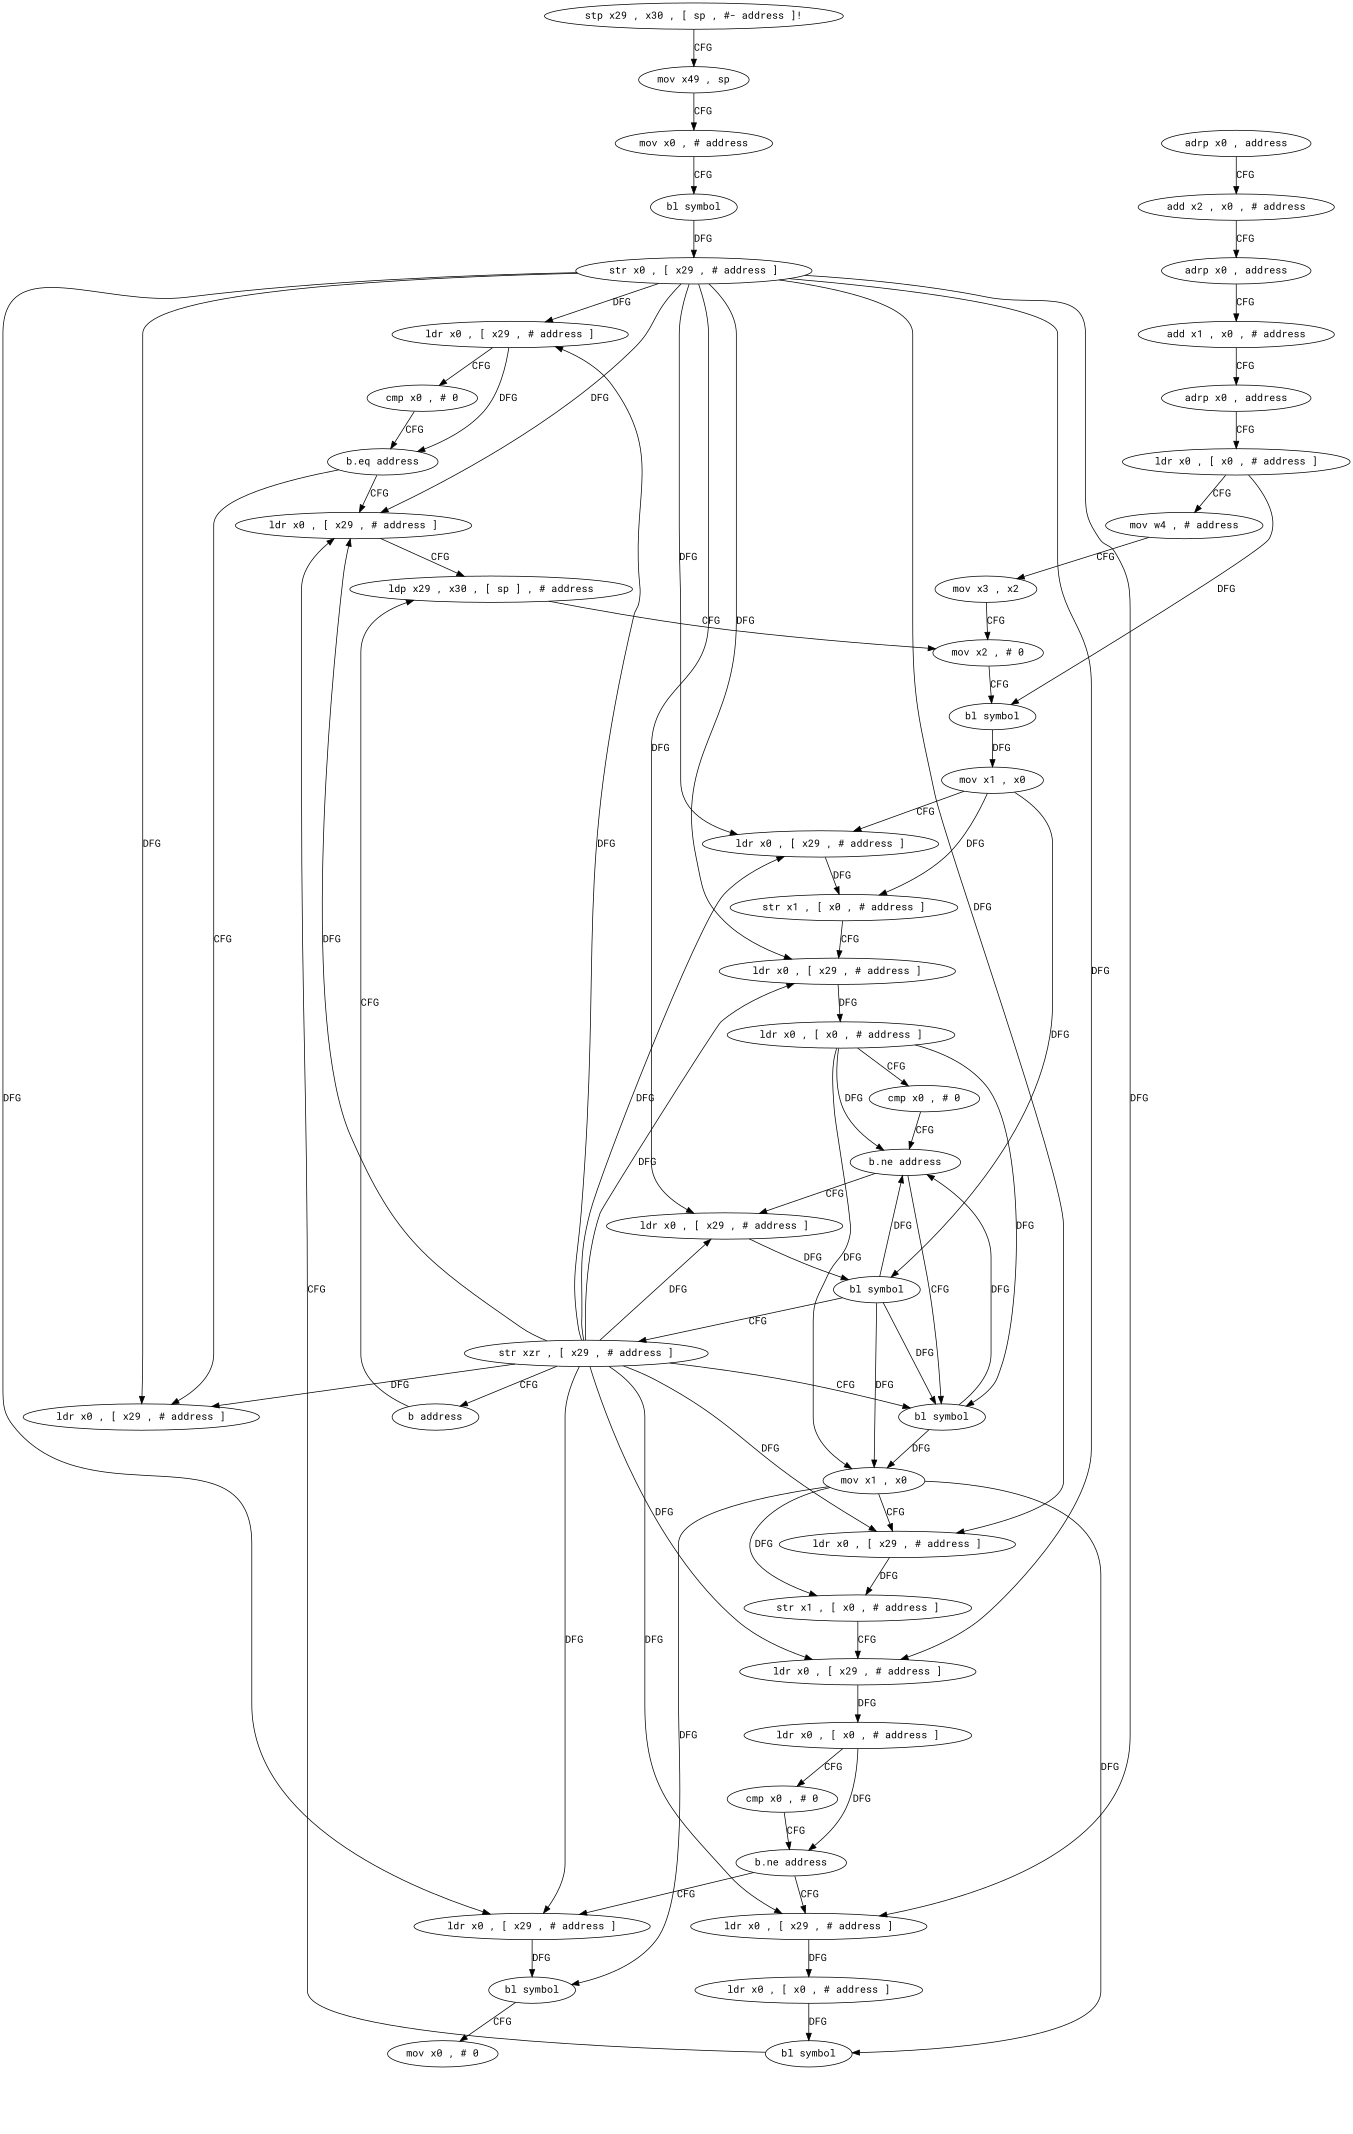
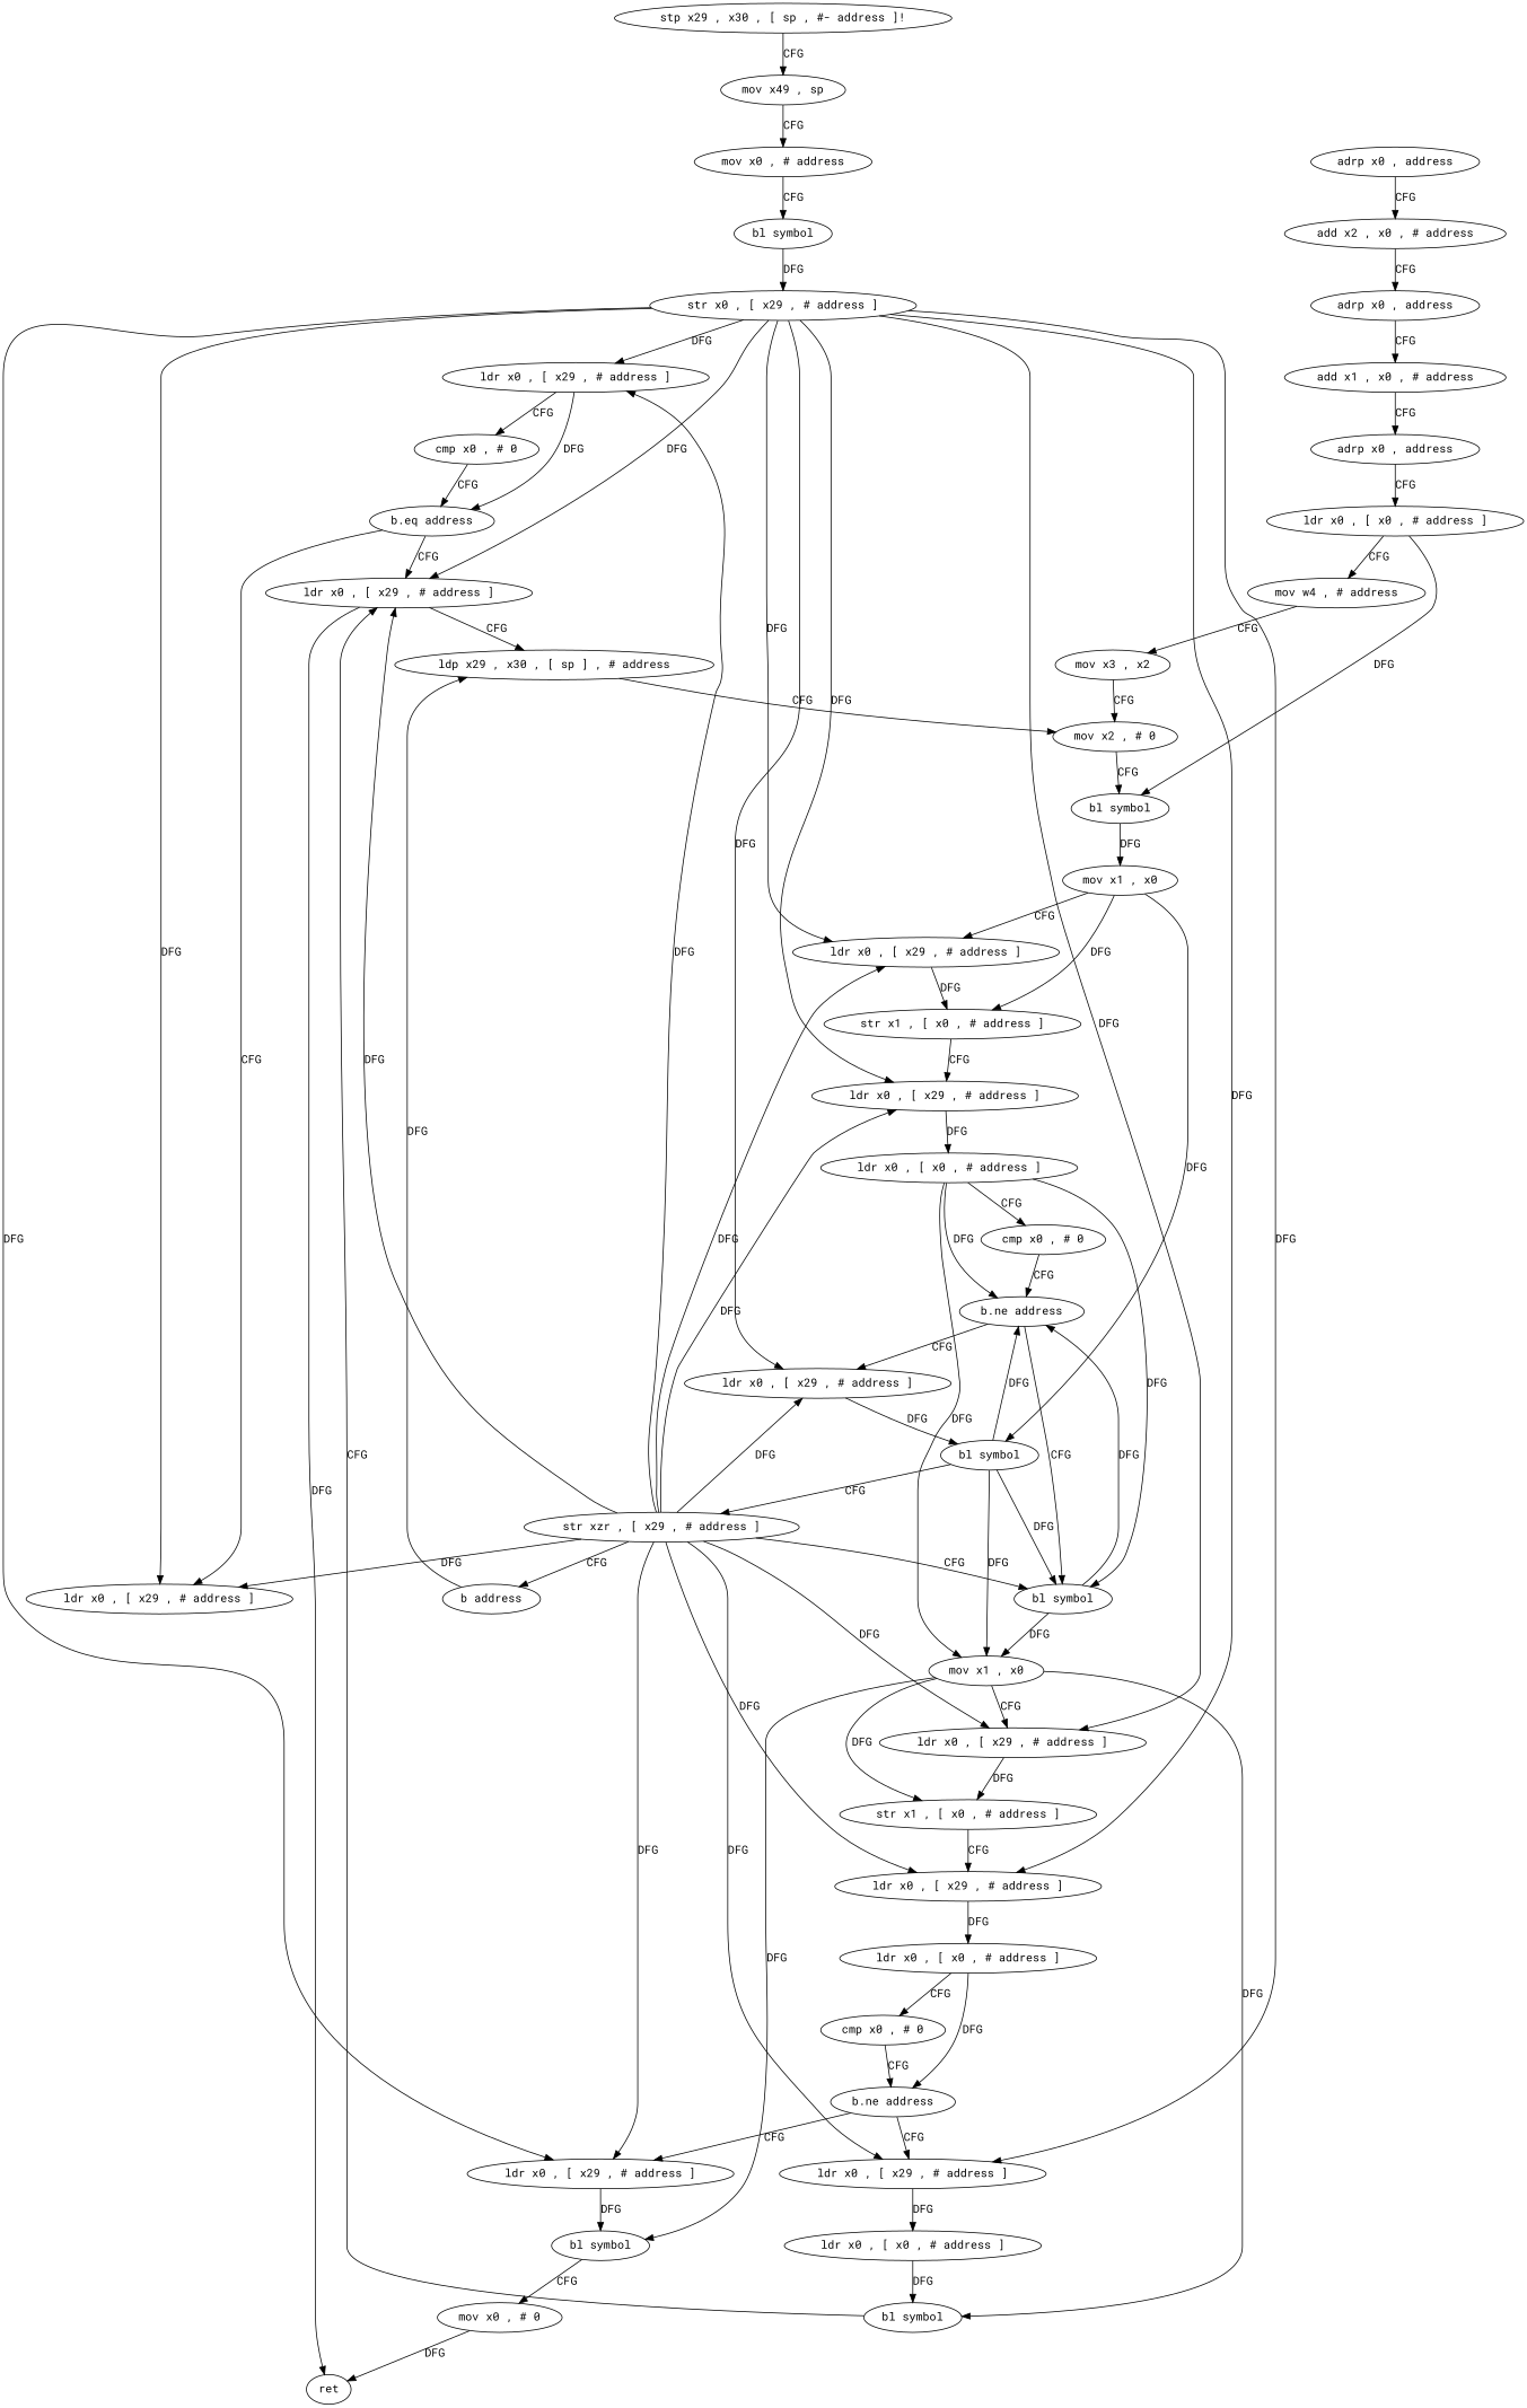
  digraph {
    fontname="Roboto Mono"
    node [fontname="Roboto Mono"]
    edge [fontname="Roboto Mono"]
    n1 [label="stp x29 , x30 , [ sp , #- address ]!"]
    n2 [label="mov x49 , sp"]
    n3 [label="mov x0 , # address"]
    n4 [label="bl symbol"]
    n5 [label="str x0 , [ x29 , # address ]"]
    n6 [label="ldr x0 , [ x29 , # address ]"]
    n7 [label="ldr x0 , [ x29 , # address ]"]
    n8 [label="ldr x0 , [ x29 , # address ]"]
    n9 [label="ldr x0 , [ x29 , # address ]"]
    n10 [label="ldr x0 , [ x29 , # address ]"]
    n11 [label="ldr x0 , [ x29 , # address ]"]
    n12 [label="ldr x0 , [ x29 , # address ]"]
    n13 [label="ldr x0 , [ x29 , # address ]"]
    n14 [label="ldr x0 , [ x29 , # address ]"]
    n15 [label="ldr x0 , [ x29 , # address ]"]
    n16 [label="cmp x0 , # 0"]
    n17 [label="b.eq address"]
    n18 [label="ldp x29 , x30 , [ sp ] , # address"]
+   n19 [label=ret]
    n20 [label="str x1 , [ x0 , # address ]"]
    n21 [label="ldr x0 , [ x0 , # address ]"]
    n22 [label="bl symbol"]
    n23 [label="str x1 , [ x0 , # address ]"]
    n24 [label="ldr x0 , [ x0 , # address ]"]
    n25 [label="ldr x0 , [ x0 , # address ]"]
    n26 [label="bl symbol"]
    n27 [label="mov x2 , # 0"]
    n28 [label="adrp x0 , address"]
    n29 [label="add x2 , x0 , # address"]
    n30 [label="adrp x0 , address"]
    n31 [label="add x1 , x0 , # address"]
    n32 [label="adrp x0 , address"]
    n33 [label="ldr x0 , [ x0 , # address ]"]
    n34 [label="mov w4 , # address"]
    n35 [label="bl symbol"]
    n36 [label="mov x3 , x2"]
    n37 [label="mov x1 , x0"]
    n38 [label="b.ne address"]
    n39 [label="bl symbol"]
    n40 [label="mov x1 , x0"]
    n41 [label="str xzr , [ x29 , # address ]"]
    n42 [label="cmp x0 , # 0"]
    n43 [label="bl symbol"]
    n44 [label="mov x0 , # 0"]
    n45 [label="cmp x0 , # 0"]
    n46 [label="b.ne address"]
    n47 [label="b address"]
    n1 -> n2 [label=CFG]
    n2 -> n3 [label=CFG]
    n3 -> n4 [label=CFG]
    n4 -> n5 [label=DFG]
    n5 -> n6 [label=DFG]
    n5 -> n7 [label=DFG]
    n5 -> n8 [label=DFG]
    n5 -> n9 [label=DFG]
    n5 -> n10 [label=DFG]
    n5 -> n11 [label=DFG]
    n5 -> n12 [label=DFG]
    n5 -> n13 [label=DFG]
    n5 -> n14 [label=DFG]
    n5 -> n15 [label=DFG]
    n6 -> n16 [label=CFG]
    n6 -> n17 [label=DFG]
    n7 -> n18 [label=CFG]
+   n7 -> n19 [label=DFG]
    n9 -> n20 [label=DFG]
    n10 -> n21 [label=DFG]
    n11 -> n22 [label=DFG]
    n12 -> n23 [label=DFG]
    n13 -> n24 [label=DFG]
    n14 -> n25 [label=DFG]
    n15 -> n26 [label=DFG]
    n16 -> n17 [label=CFG]
    n17 -> n7 [label=CFG]
    n17 -> n8 [label=CFG]
    n18 -> n27 [label=CFG]
    n20 -> n10 [label=CFG]
    n21 -> n38 [label=DFG]
    n21 -> n39 [label=DFG]
    n21 -> n40 [label=DFG]
    n21 -> n42 [label=CFG]
    n22 -> n38 [label=DFG]
    n22 -> n39 [label=DFG]
    n22 -> n40 [label=DFG]
    n22 -> n41 [label=CFG]
    n23 -> n13 [label=CFG]
    n24 -> n45 [label=CFG]
    n24 -> n46 [label=DFG]
    n25 -> n43 [label=DFG]
    n26 -> n44 [label=CFG]
    n27 -> n35 [label=CFG]
    n28 -> n29 [label=CFG]
    n29 -> n30 [label=CFG]
    n30 -> n31 [label=CFG]
    n31 -> n32 [label=CFG]
    n32 -> n33 [label=CFG]
    n33 -> n34 [label=CFG]
    n33 -> n35 [label=DFG]
    n34 -> n36 [label=CFG]
    n35 -> n37 [label=DFG]
    n36 -> n27 [label=CFG]
    n37 -> n9 [label=CFG]
    n37 -> n20 [label=DFG]
    n37 -> n22 [label=DFG]
    n38 -> n11 [label=CFG]
    n38 -> n39 [label=CFG]
    n39 -> n38 [label=DFG]
    n39 -> n40 [label=DFG]
    n40 -> n12 [label=CFG]
    n40 -> n23 [label=DFG]
    n40 -> n26 [label=DFG]
    n40 -> n43 [label=DFG]
    n41 -> n6 [label=DFG]
    n41 -> n7 [label=DFG]
    n41 -> n8 [label=DFG]
    n41 -> n9 [label=DFG]
    n41 -> n10 [label=DFG]
    n41 -> n11 [label=DFG]
    n41 -> n12 [label=DFG]
    n41 -> n13 [label=DFG]
    n41 -> n14 [label=DFG]
    n41 -> n15 [label=DFG]
    n41 -> n39 [label=CFG]
    n41 -> n47 [label=CFG]
    n42 -> n38 [label=CFG]
    n43 -> n7 [label=CFG]
+   n44 -> n19 [label=DFG]
    n45 -> n46 [label=CFG]
    n46 -> n14 [label=CFG]
    n46 -> n15 [label=CFG]
-   n47 -> n18 [label=CFG]
+   n47 -> n18 [label=DFG]
  }
